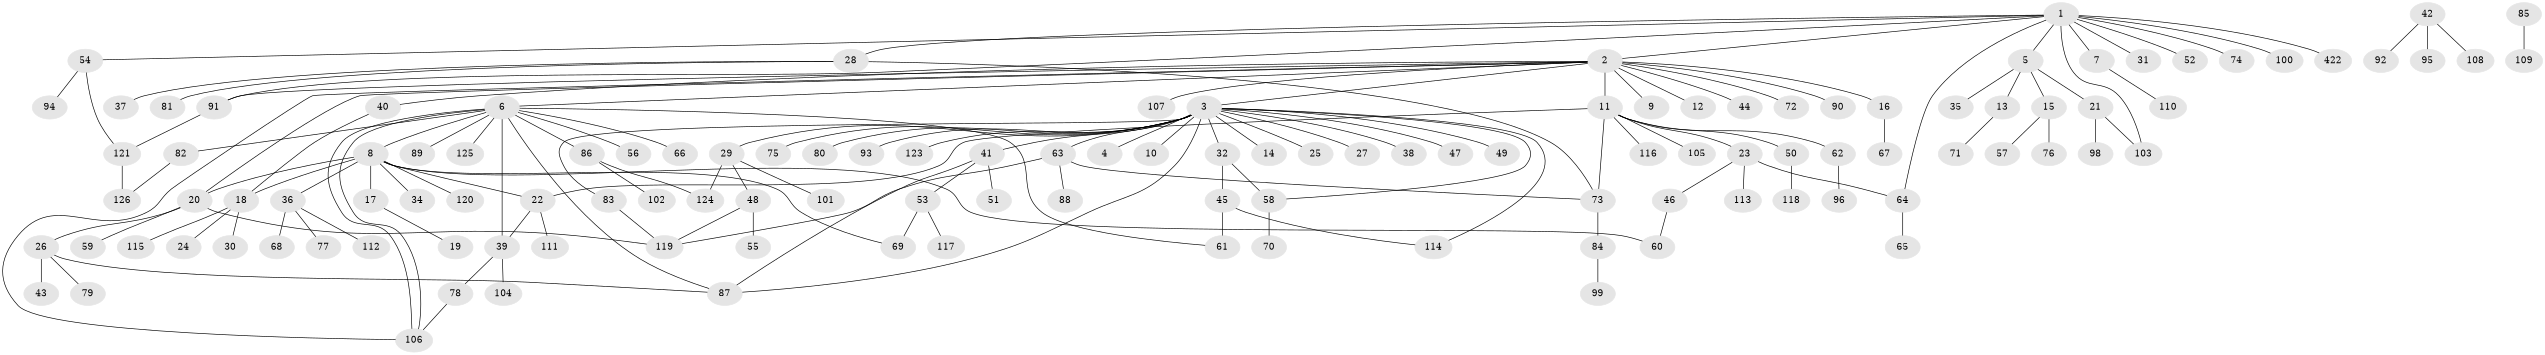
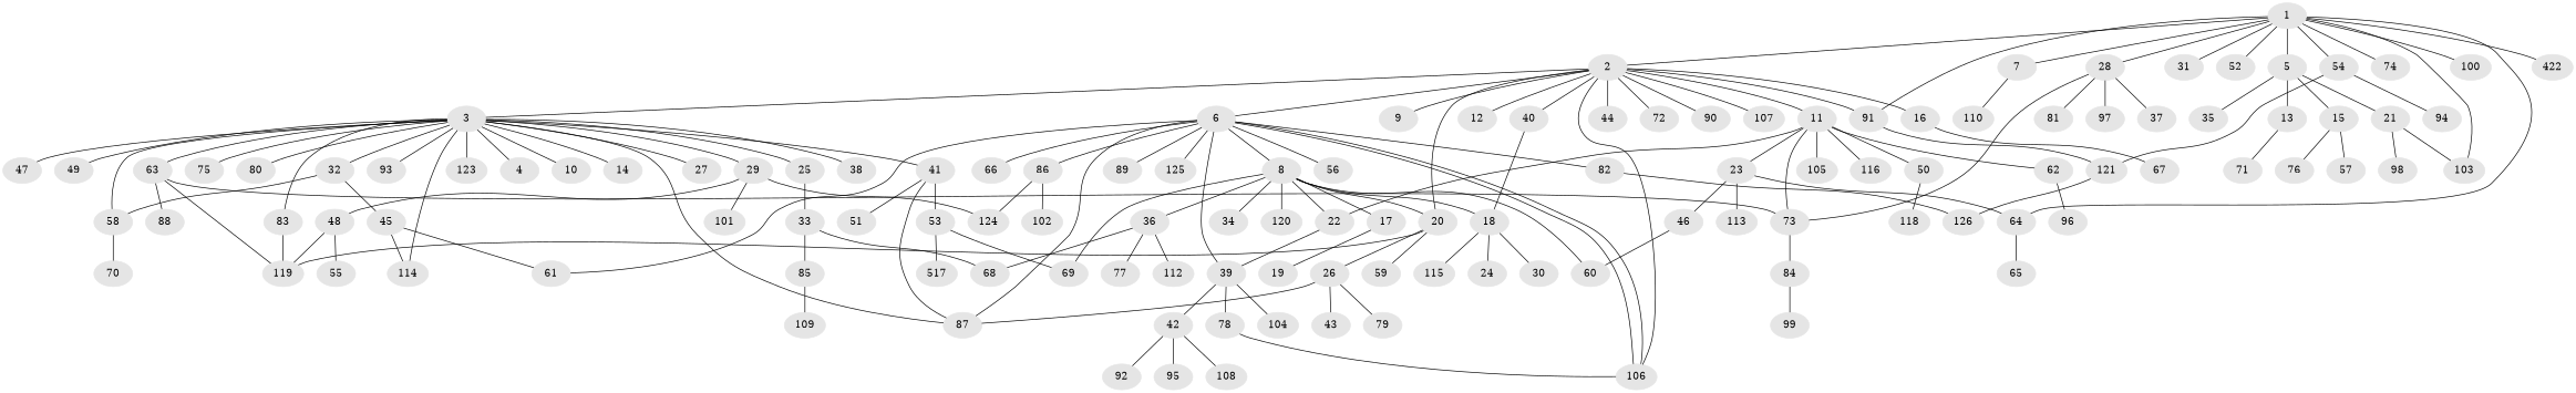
  graph {
    node [color=gray90 style=filled]
    1
    2
    5
    7
    28
    31
    52
    54
    64
    74
    91
    100
    103
    n14 [label=422]
    3
    6
    9
    11
    12
    16
    20
    40
    44
    72
    90
    106
    107
    13
    15
    21
    35
    110
    73
    37
    81
+   97
    94
    121
    65
    4
    10
    14
    25
    27
    29
    32
    38
    41
    47
    49
    58
    63
    75
    80
    83
    87
    93
    114
    123
    8
    39
    56
    61
    66
    82
    86
    89
    125
    22
    23
    50
    62
    105
    116
    67
    26
    59
    119
    18
    24
    30
    115
+   33
    48
    101
    124
    45
    51
    53
    70
    88
    71
    57
    76
    98
    17
    34
    36
    60
    69
    120
    42
    78
    104
    126
    102
    19
-   111
    68
    77
    112
    46
    113
    118
    96
    84
    43
    79
    85
    55
    109
    92
    95
    108
-   117
+   117 [label=517]
    99
    1 -- 2
    1 -- 5
    1 -- 7
    1 -- 28
    1 -- 31
    1 -- 52
    1 -- 54
    1 -- 64
    1 -- 74
    1 -- 91
    1 -- 100
    1 -- 103
    1 -- n14
    2 -- 91
    2 -- 3
    2 -- 6
    2 -- 9
    2 -- 11
    2 -- 12
    2 -- 16
    2 -- 20
    2 -- 40
    2 -- 44
    2 -- 72
    2 -- 90
    2 -- 106
    2 -- 107
    5 -- 13
    5 -- 15
    5 -- 21
    5 -- 35
    7 -- 110
    28 -- 73
    28 -- 37
    28 -- 81
+   28 -- 97
    54 -- 94
    54 -- 121
    64 -- 65
    91 -- 121
    3 -- 4
    3 -- 10
    3 -- 14
    3 -- 25
    3 -- 27
    3 -- 29
    3 -- 32
    3 -- 38
    3 -- 41
    3 -- 47
    3 -- 49
    3 -- 58
    3 -- 63
    3 -- 75
    3 -- 80
    3 -- 83
    3 -- 87
    3 -- 93
    3 -- 114
    3 -- 123
    6 -- 106
    6 -- 106
    6 -- 87
    6 -- 8
    6 -- 39
    6 -- 56
    6 -- 61
    6 -- 66
    6 -- 82
    6 -- 86
    6 -- 89
    6 -- 125
    11 -- 73
    11 -- 22
    11 -- 23
    11 -- 50
    11 -- 62
    11 -- 105
    11 -- 116
    16 -- 67
    20 -- 26
    20 -- 59
    20 -- 119
    40 -- 18
    13 -- 71
    15 -- 57
    15 -- 76
    21 -- 103
    21 -- 98
    73 -- 84
    121 -- 126
+   25 -- 33
    29 -- 48
    29 -- 101
    29 -- 124
    32 -- 58
    32 -- 45
    41 -- 87
    41 -- 51
    41 -- 53
    58 -- 70
    63 -- 73
    63 -- 119
    63 -- 88
    83 -- 119
    8 -- 20
    8 -- 22
    8 -- 18
    8 -- 17
    8 -- 34
    8 -- 36
    8 -- 60
    8 -- 69
    8 -- 120
+   39 -- 42
    39 -- 78
    39 -- 104
    82 -- 126
    86 -- 124
    86 -- 102
    22 -- 39
-   22 -- 111
    23 -- 64
    23 -- 46
    23 -- 113
    50 -- 118
    62 -- 96
    26 -- 87
    26 -- 43
    26 -- 79
    18 -- 24
    18 -- 30
    18 -- 115
+   33 -- 68
+   33 -- 85
    48 -- 119
    48 -- 55
    45 -- 114
    45 -- 61
    53 -- 69
    53 -- 117
    17 -- 19
    36 -- 68
    36 -- 77
    36 -- 112
    42 -- 92
    42 -- 95
    42 -- 108
    78 -- 106
    46 -- 60
    84 -- 99
    85 -- 109
  }
